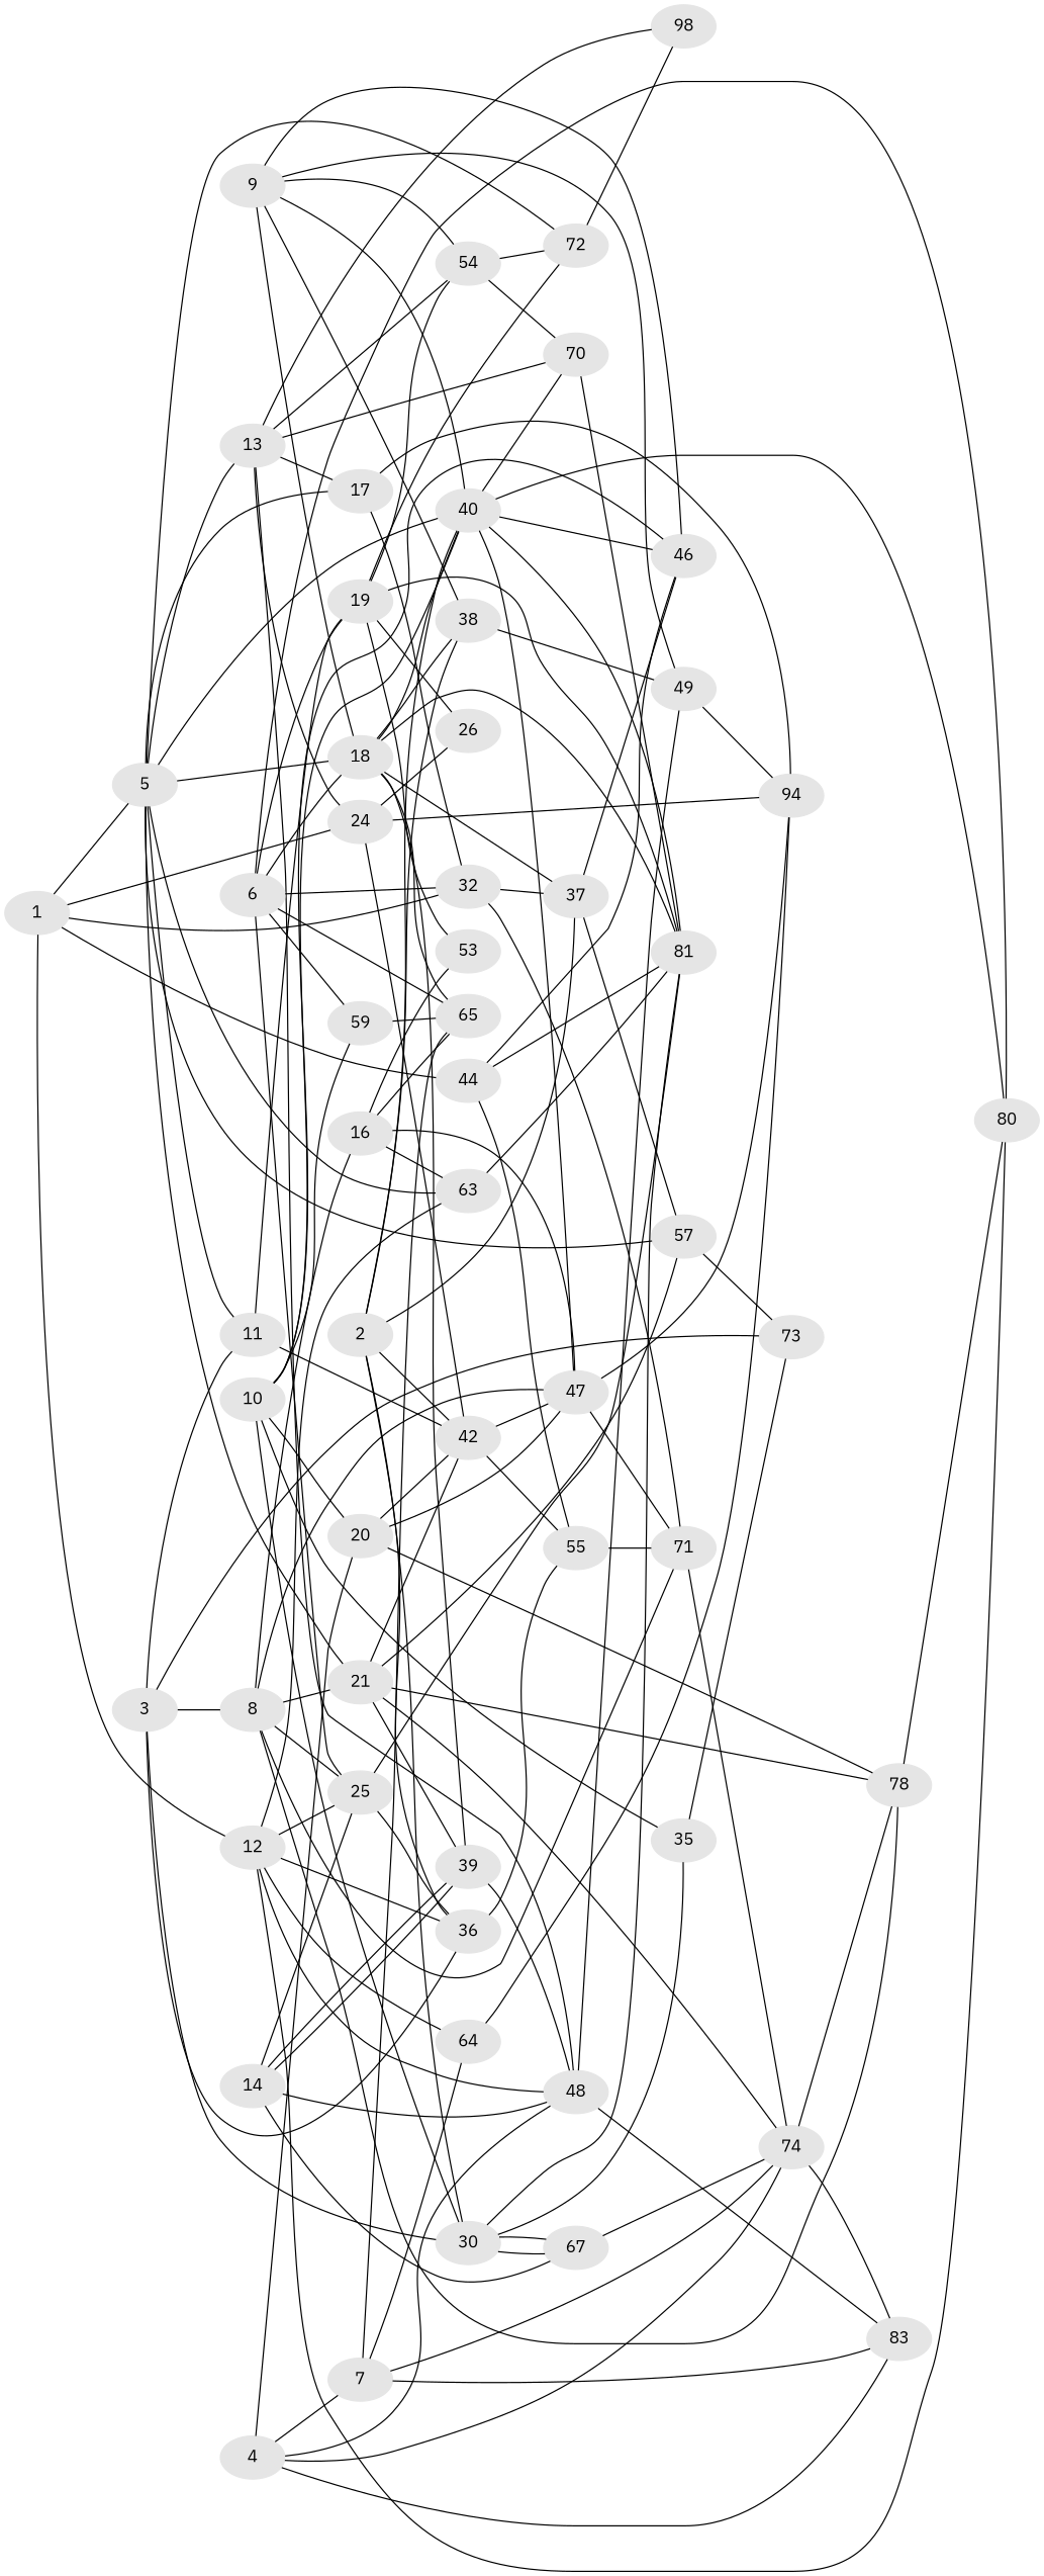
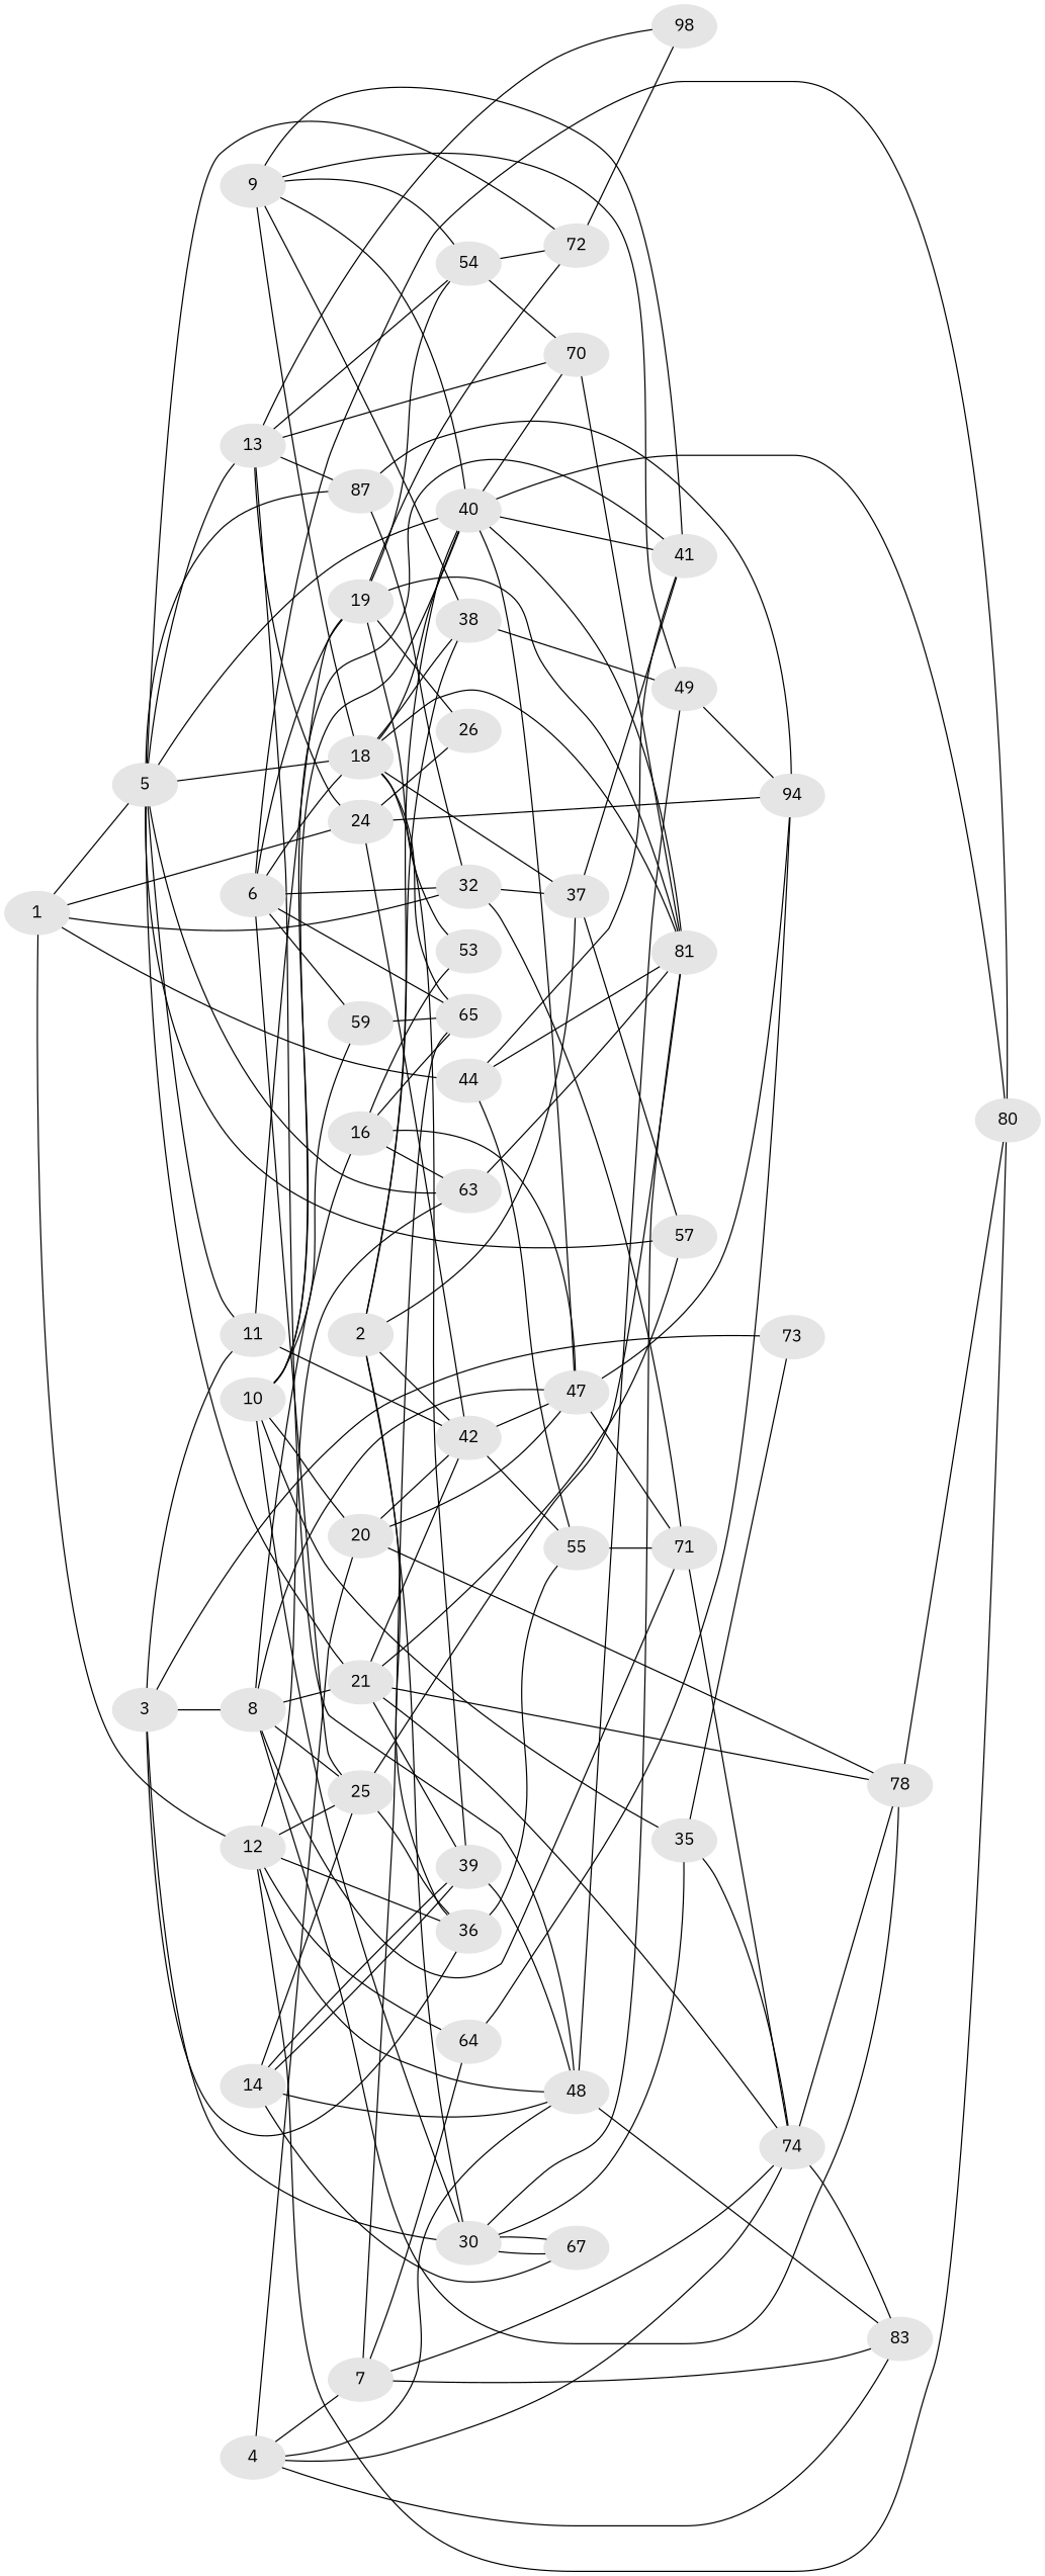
  graph {
    fontname="IBM Plex Sans"
    rankdir=LR
    node [color=gray90 fontname="IBM Plex Sans" style=filled]
    edge [fontname="IBM Plex Sans"]
    1 [super="+68"]
    5 [super="+93"]
    12 [super="+31"]
    24 [super="+91"]
    32 [super="+43"]
    44 [super="+58"]
    40 [super="+92"]
    11 [super="+28"]
    57
    13
-   17 [super="+96"]
+   17 [super="+96" label=87]
    18 [super="+51"]
    21 [super="+60"]
    63
    72 [super="+82"]
    36 [super="+41"]
    48 [super="+52"]
    25 [super="+85"]
    80 [super="+88"]
    64
    42 [super="+76"]
    26
    94
    37 [super="+62"]
    71 [super="+89"]
-   46
+   46 [label=41]
    81 [super="+84"]
    55 [super="+87"]
    2 [super="+79"]
    30 [super="+78"]
    38 [super="+66"]
    35 [super="+75"]
    67
    49 [super="+61"]
    47 [super="+90"]
    70
    3 [super="+23"]
    8 [super="+15"]
    73
    16 [super="+56"]
    n41 [label=78]
    19 [super="+86"]
    4 [super="+33"]
    7 [super="+29"]
    20 [super="+34"]
    74 [super="+100"]
    83
    65 [super="+97"]
    54 [super="+95"]
    98
    39
    6 [super="+69"]
    59
    53
    9 [super="+50"]
    10 [super="+45"]
    14 [super="+27"]
    1 -- 5 [weight=2]
    1 -- 12
    1 -- 24
    1 -- 32
    1 -- 44
    5 -- 40
    5 -- 11
    5 -- 57
    5 -- 13
    5 -- 17
    5 -- 18
    5 -- 21
    5 -- 63
    5 -- 72
    12 -- 63
    12 -- 36
    12 -- 48
    12 -- 25
    12 -- 80
    12 -- 64
    24 -- 42
    24 -- 26 [weight=2]
    24 -- 94
    32 -- 37
    32 -- 71
    44 -- 46
    44 -- 81
    44 -- 55
    40 -- 80
    40 -- 46
    40 -- 81
    40 -- 47
    40 -- 70
    11 -- 42
    11 -- 19
-   57 -- 73
    13 -- 24
    13 -- 17
    13 -- 48
    13 -- 70
    13 -- 54
    13 -- 98
    17 -- 32
    17 -- 94
    18 -- 40
    18 -- 37
    18 -- 81
    18 -- 38
    18 -- 65
    18 -- 39
    21 -- 57
    21 -- 42
    21 -- n41
    21 -- 74
    21 -- 39
    63 -- 81
    72 -- 98
    36 -- 55
    48 -- 49
    48 -- 83
    25 -- 36
    25 -- 81
    64 -- 94
    42 -- 55
    42 -- 47
    37 -- 57
    37 -- 46
    71 -- 74
    55 -- 71
    2 -- 40
    2 -- 36
    2 -- 42
    2 -- 37
    2 -- 30
    2 -- 38
    30 -- 81
    30 -- 35
    30 -- 67
    30 -- 67
    38 -- 49
    35 -- 73
-   67 -- 74
+   35 -- 74
    49 -- 94
    47 -- 94
    47 -- 71
    70 -- 81
    3 -- 11
    3 -- 36
    3 -- 30
    3 -- 8
    3 -- 73
    8 -- 21
    8 -- 25
    8 -- 71
    8 -- 47
    8 -- 16
    8 -- n41
    16 -- 63
    16 -- 47
    16 -- 65
    16 -- 53
    n41 -- 80
    19 -- 72
    19 -- 26
    19 -- 81
    19 -- 54
    19 -- 53
    4 -- 48
    4 -- 7
    4 -- 20
    4 -- 74 [weight=2]
    4 -- 83
    7 -- 64
    7 -- 74
    7 -- 83
    7 -- 65
    20 -- 42
    20 -- 47
    20 -- n41
    74 -- n41
    74 -- 83
    54 -- 72
    54 -- 70
    39 -- 48
    6 -- 32
    6 -- 18
    6 -- 25
    6 -- 80
    6 -- 19
    6 -- 65
    6 -- 59
    59 -- 65
    9 -- 40
    9 -- 18
    9 -- 46
    9 -- 38
    9 -- 49
    9 -- 54
    10 -- 40
    10 -- 46
    10 -- 30 [weight=2]
    10 -- 35
    10 -- 20
    10 -- 59
    14 -- 48
    14 -- 25
    14 -- 67
    14 -- 39
    14 -- 39
  }
